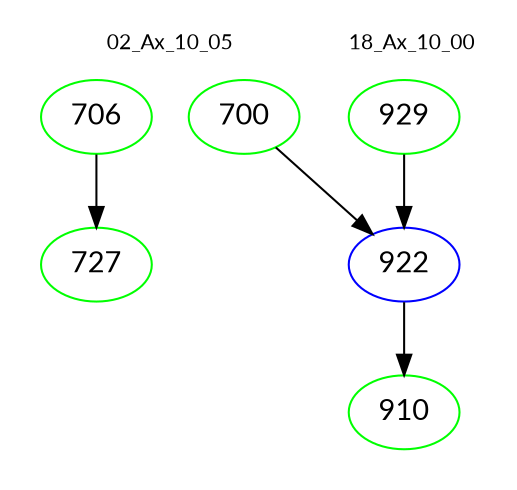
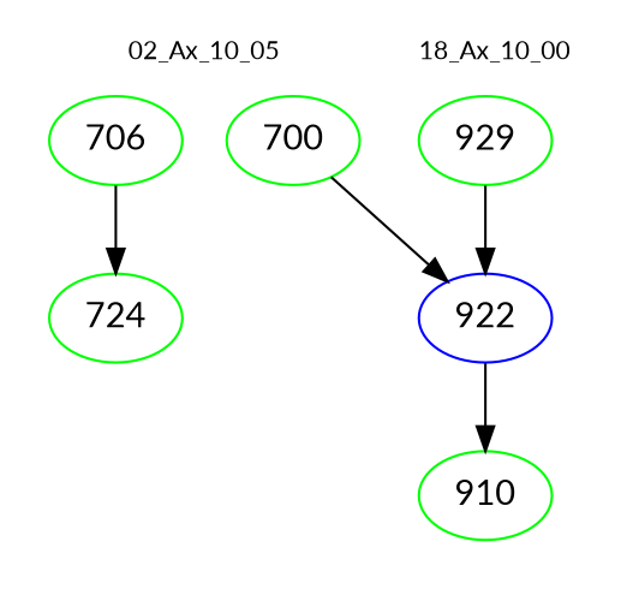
  digraph {
    fontname=Lato
    node [color=green fontname=Lato]
    edge [color=black fontname=Lato]
    n1 [label=700]
    n2 [label=706]
-   n3 [label=727]
+   n3 [label=724]
    n4 [label=929]
    n5 [color=blue label=922]
    n6 [label=910]
    subgraph cluster_1 {
      color=white
      fontsize=10
      label="02_Ax_10_05"
      n1
      n2
      n3
    }
    subgraph cluster_2 {
      color=white
      fontsize=10
      label="18_Ax_10_00"
      n4
      n5
      n6
    }
    n1 -> n5
    n2 -> n3
    n4 -> n5
    n5 -> n6
  }
